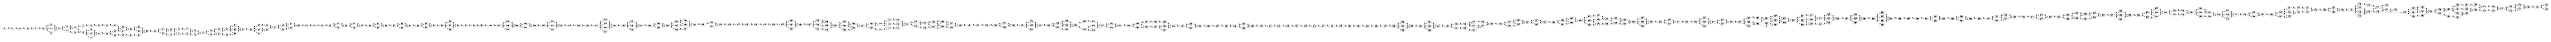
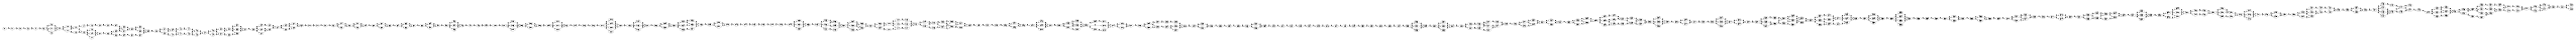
  strict digraph {
    rankdir=LR
    S0
    S1
    S2
    S3
    S4
    S5
    S6
    S7
    S8
    S9
    S10
    S11
    S12
    S13
    S14
    S15
    S16
    S17
    S18
    S19
    S20
    S21
    S22
    S23
    S24
    S25
    S26
    S27
    S28
    S29
    S30
    S31
    S32
    S33
    S34
    S35
    S36
    S37
    S38
    S39
    S40
    S41
    S42
    S43
    S44
    S45
    S46
    S47
    S48
    S49
    S50
    S51
    S52
    S53
    S54
    S55
    S56
    S57
    S58
    S59
    S60
    S61
    S62
    S63
    S64
    S65
    S66
    S67
    S68
    S69
    S70
    S71
    S72
    S73
    S74
    S75
    S76
    S77
    S78
    S79
    S80
    S81
    S82
    S83
    S84
    S85
    S86
    S87
    S88
    S89
    S90
    S91
    S92
    S93
    S94
    S95
    S96
    S97
    S98
    S99
    S100
    S101
    S102
    S103
    S104
    S105
    S106
    S107
    S108
    S109
    S110
    S111
    S112
    S113
    S114
    S115
    S116
    S117
    S118
    S119
    S120
    S121
    S122
    S123
    S124
    S125
    S126
    S127
    S128
    S129
    S130
    S131
    S132
    S133
    S134
    S135
    S136
    S137
    S138
    S139
    S140
    S141
    S142
    S143
    S144
    S145
    S146
    S147
    S148
    S149
    S150
    S151
    S152
    S153
    S154
    S155
    S156
    S157
    S158
    S159
    S160
    S161
    S162
    S163
    S164
    S165
    S166
    S167
    S168
    S169
    S170
    S171
    S172
    S173
    S174
    S175
    S176
    S177
    S178
    S179
    S180
    S181
    S182
    S183
    S184
    S185
    S186
    S187
    S188
    S189
    S190
    S191
    S192
    S193
    S194
    S195
    S196
    S197
    S198
    S199
    S200
    S201
    S202
    S203
    S204
    S205
    S206
    S207
    S208
    S209
    S210
    S211
    S212
    S213
    S214
    S215
    S216
    S217
    S218
    S219
    S220
    S221
    S222
    S223
    S224
    S225
    S226
    S227
    S228
    S229
    S230
    S231
    S232
    S233
    S234
    S235
    S236
    S237
    S238
    S239
    S240
    S241
    S242
    S243
    S244
    S245
    S246
    S247
    S248
    S249
    S250
    S251
    S252
    S253
    S254
    S255
    S256
    S257
    S258
    S259
    S260
    S261
    S262
    S263
    S264
    S265
    S266
    S267
    S268
    S269
    S270
    S271
    S272
    S273
    S274
    S275
    S276
    S277
    S278
    S279
    S280
    S281
    S282
    S283
    S284
    S285
    S286
    S287
    S288
    S289
    S290
    S291
    S292
    S293
    S294
    S295
    S296
    S297
    S298
    S299
    S300
    S301
    S302
    S303
    S304
    S305
    S306
    S307
    S308
    S309
    S310
    S311
    S312
    S313
    S314
    S315
    S316
    S317
    S318
    S319
    S320
    S321
    S322
    S323
    S324
    S325
    S326
    S327
    S328
    S329
    S330
    S331
    S332
    S333
    S334
    S335
    S336
    S337
    S338
    S339
    S340
    S341
    S342
    S343
    S344
    S345
    S346
    S347
    S348
    S349
    S350
    S351
    S352
    S353
    S354
    S355
    S356
    S357
    S358
    S359
    S360
    S361
    S362
    S363
    S364
    S365
    S366
    S367
    S368
    S369
    S370
    S371
    S372
    S373
    S374
    S375
    S376
    S377
    S378
    S379
    S380
    S381
    S382
    S383
    S384
    S385
    S386
    S387
    S388
    S389
    S390
    S391
    S392
    S393
    S394
    S395
    S396
    S397
    S398
    S399
    S400
    S401
    S402
    S403
    S404
    S405
    S406
    S407
    S408
    S409
    S410
    S411
    S412
    S413
    S414
    S415
    S416
    S417
    S418
    S419
    S420
    S421
    S422
    S423
    S424
    S425
    S426
    S427
    S428
    S429
    S430
    S431
    S432
    S433
    S434
    S435
    S436
    S437
    S438
    S439
    S440
    S441
    S442
    S443
    S444
    S445
    S446
    S447
    S448
    S449
    S450
    S451
    S452
    S453
    S454
    S455
    S456
    S457
    S458
    S459
    S460
    S461
    S462
    S463
    S464
    S465
    S466
    S467
    S468
    S469
    S470
    S471
    S472
    S473
    S474
    S475
    S476
    S477
    S478
    S480
    S481
    S482
    S483
    S0 -> S1 [label=T]
    S1 -> S2 [label=G]
    S2 -> S3 [label=C]
    S3 -> S4 [label=A]
    S4 -> S5 [label=G]
    S5 -> S6 [label=T]
    S5 -> S7 [label=G]
    S5 -> S8 [label=C]
    S6 -> S9 [label=C]
    S7 -> S9 [label=C]
    S8 -> S9 [label=C]
    S9 -> S10 [label=C]
    S9 -> S11 [label=G]
    S10 -> S12 [label=A]
    S11 -> S12 [label=A]
    S11 -> S13 [label=G]
    S12 -> S14 [label=T]
    S12 -> S15 [label=C]
    S13 -> S15 [label=C]
    S14 -> S16 [label=A]
    S15 -> S17 [label=G]
    S15 -> S18 [label=T]
    S15 -> S19 [label=C]
    S16 -> S20 [label=A]
    S17 -> S21 [label=C]
    S18 -> S21 [label=G]
    S19 -> S21 [label=C]
    S20 -> S22 [label=A]
    S21 -> S23 [label=G]
    S22 -> S24 [label=A]
    S23 -> S25 [label=C]
    S23 -> S26 [label=G]
    S24 -> S27 [label=C]
    S25 -> S27 [label=C]
    S25 -> S28 [label=A]
    S26 -> S29 [label=G]
    S27 -> S30 [label=C]
    S28 -> S30 [label=C]
    S29 -> S31 [label=T]
    S30 -> S32 [label=A]
    S30 -> S33 [label=C]
    S31 -> S34 [label=G]
    S32 -> S35 [label=G]
    S33 -> S35 [label=G]
    S34 -> S35 [label=G]
    S35 -> S36 [label=A]
    S36 -> S37 [label=A]
    S36 -> S38 [label=C]
    S37 -> S39 [label=G]
    S38 -> S39 [label=G]
    S38 -> S40 [label=A]
    S39 -> S41 [label=A]
    S39 -> S42 [label=G]
    S40 -> S41 [label=A]
    S41 -> S43 [label=C]
    S42 -> S44 [label=A]
    S43 -> S45 [label=A]
    S43 -> S46 [label=G]
    S44 -> S46 [label=G]
    S45 -> S47 [label=G]
    S46 -> S47 [label=G]
    S47 -> S48 [label=C]
    S47 -> S49 [label=T]
    S48 -> S50 [label=A]
    S48 -> S51 [label=C]
    S49 -> S51 [label=C]
    S50 -> S52 [label=G]
    S51 -> S52 [label=G]
    S51 -> S53 [label=A]
    S52 -> S54 [label=A]
    S52 -> S55 [label=G]
    S52 -> S56 [label=C]
    S53 -> S56 [label=C]
    S54 -> S57 [label=C]
    S55 -> S57 [label=C]
    S56 -> S57 [label=C]
    S57 -> S58 [label=C]
    S58 -> S59 [label=G]
    S58 -> S60 [label=T]
    S58 -> S61 [label=A]
    S59 -> S62 [label=A]
    S60 -> S63 [label=C]
    S61 -> S63 [label=C]
    S62 -> S64 [label=G]
    S63 -> S64 [label=G]
    S64 -> S65 [label=A]
    S64 -> S66 [label=C]
    S65 -> S67 [label=C]
    S65 -> S68 [label=A]
    S66 -> S68 [label=A]
    S67 -> S69 [label=T]
    S68 -> S69 [label=T]
    S69 -> S70 [label=C]
    S70 -> S71 [label=A]
    S71 -> S72 [label=T]
    S72 -> S73 [label=C]
    S73 -> S74 [label=A]
    S73 -> S75 [label=G]
    S74 -> S76 [label=T]
    S75 -> S76 [label=T]
    S76 -> S77 [label=C]
    S76 -> S78 [label=A]
    S77 -> S79 [label=A]
    S78 -> S79 [label=A]
    S79 -> S80 [label=C]
    S80 -> S81 [label=C]
    S80 -> S82 [label=G]
    S81 -> S83 [label=C]
    S82 -> S83 [label=C]
    S83 -> S84 [label=C]
    S84 -> S85 [label=G]
    S84 -> S86 [label=A]
    S85 -> S87 [label=G]
    S86 -> S87 [label=G]
    S87 -> S88 [label=C]
    S88 -> S89 [label=G]
    S88 -> S90 [label=C]
    S89 -> S91 [label=A]
    S90 -> S91 [label=A]
    S91 -> S92 [label=C]
    S92 -> S93 [label=T]
    S92 -> S94 [label=C]
    S92 -> S95 [label=G]
    S93 -> S96 [label=T]
    S94 -> S96 [label=T]
    S95 -> S96 [label=T]
    S96 -> S97 [label=C]
    S97 -> S98 [label=C]
    S98 -> S99 [label=A]
    S99 -> S100 [label=G]
    S100 -> S101 [label=C]
    S101 -> S102 [label=C]
    S101 -> S103 [label=G]
    S101 -> S104 [label=T]
    S102 -> S105 [label=C]
    S103 -> S105 [label=C]
    S104 -> S105 [label=C]
    S105 -> S106 [label=C]
    S105 -> S107 [label=A]
    S106 -> S108 [label=G]
    S107 -> S108 [label=G]
    S108 -> S109 [label=A]
    S109 -> S110 [label=G]
    S109 -> S111 [label=C]
    S109 -> S112 [label=T]
    S110 -> S113 [label=T]
    S111 -> S113 [label=T]
    S112 -> S113 [label=T]
    S113 -> S114 [label=T]
    S114 -> S115 [label=T]
    S115 -> S116 [label=G]
    S116 -> S117 [label=C]
    S117 -> S118 [label=A]
    S117 -> S119 [label=T]
    S117 -> S120 [label=C]
    S117 -> S121 [label=G]
    S118 -> S122 [label=G]
    S119 -> S122 [label=G]
    S120 -> S122 [label=G]
    S121 -> S122 [label=G]
    S122 -> S123 [label=G]
    S123 -> S124 [label=G]
    S123 -> S125 [label=C]
    S123 -> S126 [label=T]
    S124 -> S127 [label=G]
    S125 -> S127 [label=G]
    S126 -> S127 [label=G]
    S127 -> S128 [label=T]
    S128 -> S129 [label=C]
    S128 -> S130 [label=G]
    S129 -> S131 [label=A]
    S130 -> S131 [label=A]
    S131 -> S132 [label=G]
    S131 -> S133 [label=C]
    S131 -> S134 [label=A]
    S132 -> S135 [label=T]
    S132 -> S136 [label=C]
    S133 -> S137 [label=G]
    S134 -> S135 [label=T]
    S135 -> S138 [label=T]
    S136 -> S138 [label=T]
    S137 -> S138 [label=T]
    S138 -> S139 [label=T]
    S139 -> S140 [label=C]
+   S139 -> S141 [label=T]
    S140 -> S142 [label=C]
    S141 -> S142 [label=C]
    S142 -> S143 [label=A]
    S143 -> S144 [label=G]
    S144 -> S145 [label=A]
    S145 -> S146 [label=A]
    S146 -> S147 [label=G]
    S147 -> S148 [label=A]
    S148 -> S149 [label=C]
    S149 -> S150 [label=A]
    S149 -> S151 [label=G]
    S149 -> S152 [label=T]
    S150 -> S153 [label=G]
    S151 -> S153 [label=G]
    S152 -> S153 [label=G]
    S153 -> S154 [label=T]
    S154 -> S155 [label=T]
    S154 -> S156 [label=G]
    S154 -> S157 [label=C]
    S155 -> S158 [label=C]
    S156 -> S158 [label=C]
    S156 -> S159 [label=G]
    S157 -> S160 [label=A]
    S158 -> S161 [label=T]
    S159 -> S161 [label=T]
    S160 -> S161 [label=T]
    S161 -> S162 [label=T]
    S161 -> S163 [label=C]
    S161 -> S164 [label=G]
    S162 -> S165 [label=A]
    S162 -> S166 [label=G]
    S163 -> S166 [label=G]
    S164 -> S166 [label=G]
    S165 -> S167 [label=T]
    S166 -> S167 [label=T]
    S167 -> S168 [label=T]
    S167 -> S169 [label=G]
    S168 -> S170 [label=G]
    S169 -> S170 [label=G]
    S169 -> S171 [label=A]
    S170 -> S172 [label=G]
    S170 -> S173 [label=C]
    S170 -> S174 [label=T]
    S171 -> S174 [label=T]
    S172 -> S175 [label=T]
    S173 -> S176 [label=C]
    S174 -> S177 [label=G]
    S175 -> S178 [label=G]
    S176 -> S178 [label=G]
    S177 -> S178 [label=G]
    S178 -> S179 [label=T]
    S178 -> S180 [label=C]
    S179 -> S181 [label=G]
    S180 -> S181 [label=G]
    S180 -> S182 [label=C]
    S181 -> S183 [label=A]
    S181 -> S184 [label=C]
    S182 -> S184 [label=C]
    S183 -> S185 [label=A]
    S183 -> S186 [label=G]
    S184 -> S185 [label=A]
    S184 -> S186 [label=G]
    S185 -> S187 [label=G]
    S186 -> S187 [label=G]
    S186 -> S188 [label=A]
    S187 -> S189 [label=C]
    S188 -> S189 [label=C]
    S189 -> S190 [label=A]
    S190 -> S191 [label=G]
    S191 -> S192 [label=C]
    S192 -> S193 [label=A]
    S193 -> S194 [label=C]
    S193 -> S195 [label=G]
    S194 -> S196 [label=G]
    S195 -> S196 [label=G]
    S196 -> S197 [label=G]
    S197 -> S198 [label=C]
    S197 -> S199 [label=A]
    S197 -> S200 [label=G]
    S198 -> S201 [label=A]
    S199 -> S201 [label=A]
    S200 -> S201 [label=A]
    S201 -> S202 [label=A]
    S202 -> S203 [label=A]
    S202 -> S204 [label=G]
    S203 -> S205 [label=A]
    S203 -> S206 [label=G]
    S204 -> S206 [label=G]
    S204 -> S207 [label=C]
    S205 -> S208 [label=T]
    S206 -> S208 [label=T]
    S207 -> S208 [label=T]
    S208 -> S209 [label=C]
    S208 -> S210 [label=G]
    S209 -> S211 [label=T]
-   S210 -> S212 [label=C]
+   S208 -> S212 [label=C]
    S210 -> S213 [label=G]
    S211 -> S214 [label=T]
    S212 -> S214 [label=T]
    S213 -> S214 [label=T]
    S214 -> S215 [label=T]
    S214 -> S216 [label=G]
    S215 -> S217 [label=G]
    S216 -> S217 [label=G]
    S217 -> S218 [label=T]
    S218 -> S219 [label=G]
    S218 -> S220 [label=T]
    S219 -> S221 [label=A]
    S219 -> S222 [label=C]
    S220 -> S222 [label=C]
    S221 -> S223 [label=A]
    S222 -> S224 [label=G]
    S223 -> S225 [label=G]
    S224 -> S226 [label=A]
    S224 -> S227 [label=C]
    S225 -> S228 [label=C]
    S226 -> S228 [label=C]
    S227 -> S228 [label=C]
    S228 -> S229 [label=A]
    S229 -> S230 [label=T]
    S229 -> S231 [label=C]
    S230 -> S232 [label=G]
    S231 -> S232 [label=G]
    S232 -> S233 [label=T]
    S233 -> S234 [label=C]
    S234 -> S235 [label=T]
    S235 -> S236 [label=A]
    S236 -> S237 [label=T]
    S236 -> S238 [label=C]
    S237 -> S239 [label=A]
    S238 -> S239 [label=A]
    S239 -> S240 [label=A]
    S240 -> S241 [label=C]
    S241 -> S242 [label=T]
    S242 -> S243 [label=T]
    S243 -> S244 [label=C]
    S244 -> S245 [label=C]
    S245 -> S246 [label=A]
    S246 -> S247 [label=C]
    S247 -> S248 [label=C]
    S248 -> S249 [label=A]
    S249 -> S250 [label=G]
    S250 -> S251 [label=A]
    S251 -> S252 [label=G]
    S252 -> S253 [label=C]
    S253 -> S254 [label=A]
    S254 -> S255 [label=C]
    S255 -> S256 [label=G]
    S255 -> S257 [label=C]
    S255 -> S258 [label=A]
    S256 -> S259 [label=G]
    S257 -> S259 [label=G]
    S258 -> S259 [label=G]
    S259 -> S260 [label=A]
    S260 -> S261 [label=T]
    S260 -> S262 [label=A]
    S260 -> S263 [label=G]
    S261 -> S264 [label=G]
    S262 -> S264 [label=G]
    S263 -> S264 [label=G]
    S264 -> S265 [label=A]
    S265 -> S266 [label=A]
    S265 -> S267 [label=G]
    S266 -> S268 [label=G]
    S267 -> S269 [label=A]
    S268 -> S270 [label=C]
    S268 -> S271 [label=T]
    S269 -> S270 [label=C]
    S269 -> S272 [label=G]
    S270 -> S273 [label=T]
    S271 -> S274 [label=C]
    S272 -> S274 [label=C]
    S273 -> S275 [label=G]
    S274 -> S275 [label=G]
    S275 -> S276 [label=G]
    S276 -> S277 [label=G]
    S276 -> S278 [label=C]
    S277 -> S279 [label=G]
    S277 -> S280 [label=C]
    S278 -> S279 [label=G]
    S279 -> S281 [label=A]
    S280 -> S281 [label=A]
    S281 -> S282 [label=C]
    S281 -> S283 [label=T]
    S282 -> S284 [label=T]
    S283 -> S284 [label=T]
    S284 -> S285 [label=T]
    S285 -> S286 [label=C]
    S285 -> S287 [label=T]
    S286 -> S288 [label=C]
    S286 -> S289 [label=T]
    S287 -> S288 [label=C]
    S288 -> S290 [label=T]
    S289 -> S290 [label=T]
    S290 -> S291 [label=C]
    S290 -> S292 [label=G]
    S290 -> S293 [label=A]
    S291 -> S294 [label=A]
    S292 -> S295 [label=G]
    S292 -> S296 [label=C]
    S293 -> S295 [label=G]
    S294 -> S297 [label=T]
    S295 -> S298 [label=C]
    S296 -> S297 [label=T]
    S297 -> S299 [label=C]
    S297 -> S300 [label=G]
    S298 -> S299 [label=C]
    S299 -> S301 [label=A]
    S299 -> S302 [label=G]
    S300 -> S302 [label=G]
    S301 -> S303 [label=A]
    S302 -> S303 [label=A]
    S303 -> S304 [label=T]
    S303 -> S305 [label=G]
    S303 -> S306 [label=C]
    S304 -> S307 [label=G]
    S305 -> S307 [label=G]
    S306 -> S307 [label=G]
    S307 -> S308 [label=C]
    S308 -> S309 [label=T]
    S308 -> S310 [label=C]
    S309 -> S311 [label=G]
    S310 -> S311 [label=G]
    S311 -> S312 [label=A]
    S312 -> S313 [label=C]
    S313 -> S314 [label=A]
    S313 -> S315 [label=T]
    S313 -> S316 [label=C]
    S314 -> S317 [label=T]
    S315 -> S317 [label=T]
    S316 -> S317 [label=T]
    S317 -> S318 [label=C]
    S317 -> S319 [label=G]
    S318 -> S320 [label=C]
    S319 -> S320 [label=C]
    S320 -> S321 [label=A]
    S321 -> S322 [label=A]
    S321 -> S323 [label=G]
    S321 -> S324 [label=C]
    S322 -> S325 [label=A]
    S323 -> S326 [label=C]
    S324 -> S326 [label=C]
    S325 -> S327 [label=A]
    S326 -> S327 [label=A]
-   S326 -> S331 [label=G]
+   S326 -> S328 [label=G]
    S327 -> S329 [label=G]
    S327 -> S330 [label=C]
    S328 -> S330 [label=C]
    S328 -> S331 [label=T]
    S329 -> S332 [label=C]
    S330 -> S332 [label=C]
    S330 -> S333 [label=A]
    S331 -> S332 [label=C]
    S332 -> S334 [label=G]
    S333 -> S334 [label=G]
    S334 -> S335 [label=T]
    S334 -> S336 [label=G]
    S334 -> S337 [label=C]
    S335 -> S338 [label=T]
    S335 -> S339 [label=G]
    S336 -> S339 [label=G]
    S337 -> S340 [label=A]
    S338 -> S341 [label=C]
    S339 -> S341 [label=C]
    S339 -> S342 [label=G]
    S340 -> S341 [label=C]
    S341 -> S343 [label=C]
    S341 -> S344 [label=A]
    S341 -> S345 [label=G]
    S342 -> S343 [label=C]
    S343 -> S346 [label=T]
    S344 -> S346 [label=T]
    S345 -> S346 [label=T]
    S346 -> S347 [label=C]
    S347 -> S348 [label=A]
    S347 -> S349 [label=C]
    S347 -> S350 [label=G]
    S348 -> S351 [label=G]
    S349 -> S351 [label=G]
    S350 -> S351 [label=G]
    S351 -> S352 [label=A]
    S352 -> S353 [label=A]
    S352 -> S354 [label=T]
    S352 -> S355 [label=G]
    S352 -> S356 [label=C]
    S353 -> S357 [label=T]
    S354 -> S357 [label=T]
    S355 -> S357 [label=T]
    S356 -> S357 [label=T]
    S357 -> S358 [label=A]
    S358 -> S359 [label=C]
    S359 -> S360 [label=C]
    S360 -> S361 [label=T]
    S361 -> S362 [label=C]
    S361 -> S363 [label=A]
    S362 -> S364 [label=A]
    S363 -> S364 [label=A]
    S364 -> S365 [label=T]
    S365 -> S366 [label=T]
    S365 -> S367 [label=C]
    S366 -> S368 [label=G]
    S367 -> S368 [label=G]
    S368 -> S369 [label=A]
    S369 -> S370 [label=C]
    S370 -> S371 [label=A]
    S370 -> S372 [label=G]
    S371 -> S373 [label=A]
    S371 -> S374 [label=G]
    S372 -> S374 [label=G]
    S373 -> S375 [label=C]
    S374 -> S375 [label=C]
    S375 -> S376 [label=T]
    S376 -> S377 [label=C]
    S377 -> S378 [label=C]
    S377 -> S379 [label=G]
    S378 -> S380 [label=C]
    S379 -> S380 [label=C]
    S380 -> S381 [label=T]
    S381 -> S382 [label=G]
    S381 -> S383 [label=C]
    S382 -> S384 [label=C]
    S382 -> S385 [label=T]
    S383 -> S385 [label=T]
    S384 -> S386 [label=A]
    S385 -> S386 [label=A]
    S385 -> S387 [label=T]
    S386 -> S388 [label=C]
    S386 -> S389 [label=T]
    S387 -> S388 [label=C]
    S388 -> S390 [label=C]
    S389 -> S390 [label=C]
    S390 -> S391 [label=T]
    S391 -> S392 [label=C]
    S391 -> S393 [label=G]
    S391 -> S394 [label=T]
    S392 -> S395 [label=C]
    S393 -> S395 [label=C]
    S394 -> S395 [label=C]
    S395 -> S396 [label=A]
    S396 -> S397 [label=C]
    S396 -> S398 [label=T]
    S397 -> S399 [label=C]
    S397 -> S400 [label=A]
    S397 -> S401 [label=G]
    S398 -> S401 [label=G]
    S399 -> S402 [label=T]
    S400 -> S402 [label=T]
    S401 -> S402 [label=T]
    S402 -> S403 [label=G]
    S402 -> S404 [label=T]
    S403 -> S405 [label=A]
    S404 -> S406 [label=G]
    S405 -> S407 [label=T]
    S406 -> S407 [label=T]
    S407 -> S408 [label=C]
    S407 -> S409 [label=G]
    S407 -> S410 [label=A]
    S408 -> S411 [label=A]
    S409 -> S412 [label=G]
    S410 -> S411 [label=A]
    S411 -> S413 [label=T]
    S412 -> S413 [label=T]
    S413 -> S414 [label=T]
    S413 -> S415 [label=G]
    S413 -> S416 [label=A]
    S414 -> S417 [label=A]
    S415 -> S417 [label=A]
    S416 -> S417 [label=A]
    S417 -> S418 [label=A]
    S418 -> S419 [label=A]
    S418 -> S420 [label=G]
    S419 -> S421 [label=C]
    S420 -> S421 [label=C]
    S421 -> S422 [label=C]
    S422 -> S423 [label=G]
    S422 -> S424 [label=C]
    S423 -> S425 [label=A]
    S423 -> S426 [label=C]
    S423 -> S427 [label=T]
    S424 -> S425 [label=A]
    S425 -> S428 [label=T]
    S426 -> S428 [label=T]
    S427 -> S429 [label=C]
    S428 -> S430 [label=C]
    S429 -> S431 [label=G]
    S430 -> S432 [label=T]
    S431 -> S432 [label=T]
    S432 -> S433 [label=A]
    S433 -> S434 [label=C]
    S433 -> S435 [label=T]
    S434 -> S436 [label=C]
    S435 -> S436 [label=C]
    S436 -> S437 [label=A]
    S437 -> S438 [label=G]
    S437 -> S439 [label=C]
    S437 -> S440 [label=T]
    S437 -> S441 [label=A]
    S438 -> S442 [label=C]
    S439 -> S443 [label=A]
    S440 -> S443 [label=A]
    S441 -> S443 [label=A]
    S442 -> S444 [label=C]
    S443 -> S444 [label=C]
    S443 -> S445 [label=G]
    S444 -> S446 [label=T]
    S444 -> S447 [label=C]
    S445 -> S447 [label=C]
    S447 -> S448 [label=C]
-   S445 -> S449 [label=T]
+   S448 -> S449 [label=T]
    S449 -> S450 [label=G]
    S449 -> S451 [label=C]
    S449 -> S452 [label=T]
    S450 -> S453 [label=G]
    S450 -> S454 [label=A]
    S451 -> S454 [label=A]
    S452 -> S455 [label=C]
    S453 -> S456 [label=T]
    S454 -> S456 [label=T]
    S455 -> S456 [label=T]
    S456 -> S457 [label=T]
    S456 -> S458 [label=C]
    S457 -> S459 [label=A]
    S457 -> S460 [label=G]
    S458 -> S459 [label=A]
    S459 -> S461 [label=G]
    S459 -> S462 [label=A]
    S459 -> S463 [label=C]
    S460 -> S464 [label=T]
    S461 -> S465 [label=G]
    S462 -> S466 [label=A]
    S463 -> S467 [label=C]
    S464 -> S466 [label=A]
    S465 -> S468 [label=G]
    S466 -> S468 [label=G]
    S467 -> S469 [label=A]
    S468 -> S470 [label=T]
    S468 -> S471 [label=C]
    S469 -> S471 [label=C]
    S470 -> S472 [label=T]
    S471 -> S473 [label=C]
    S472 -> S474 [label=A]
    S473 -> S474 [label=A]
    S474 -> S475 [label=G]
    S474 -> S476 [label=A]
    S475 -> S477 [label=G]
    S475 -> S478 [label=A]
    S476 -> S477 [label=G]
    S477 -> S480 [label=A]
    S478 -> S480 [label=A]
    S480 -> S481 [label=A]
    S481 -> S482 [label=G]
    S481 -> S483 [label=C]
  }
